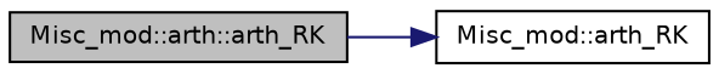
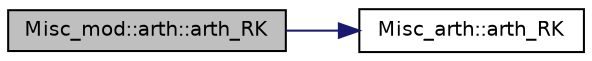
  digraph {
    rankdir=LR
    node [color=black fontname=Helvetica fontsize=10 shape=record style=filled]
    n1 [fillcolor=grey75 fontcolor=black height=0.2 label="Misc_mod::arth::arth_RK" width=0.4]
-   n2 [fillcolor=white height=0.2 label="Misc_mod::arth_RK" width=0.4]
+   n2 [fillcolor=white height=0.2 label="Misc_arth::arth_RK" width=0.4]
    n1 -> n2 [color=midnightblue fontname=Helvetica fontsize=10 labelfontname=Helvetica labelfontsize=10 style=solid]
  }
